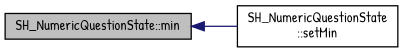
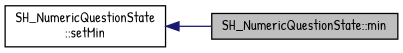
  digraph {
    rankdir=LR
    fontname="Patrick Hand"
    node [color=black fontname="Patrick Hand" fontsize=11 shape=record]
    n1 [fillcolor=grey75 fontcolor=black height=0.2 label="SH_NumericQuestionState::min" style=filled width=0.4]
    n2 [height=0.2 label="SH_NumericQuestionState\l::setMin" width=0.4]
-   n1 -> n2 [color=midnightblue dir=back fontname="Patrick Hand" fontsize=11 labelfontname=Verdana labelfontsize=11 style=solid]
+   n2 -> n1 [color=midnightblue dir=back fontname="Patrick Hand" fontsize=11 labelfontname=Verdana labelfontsize=11 style=solid]
  }
